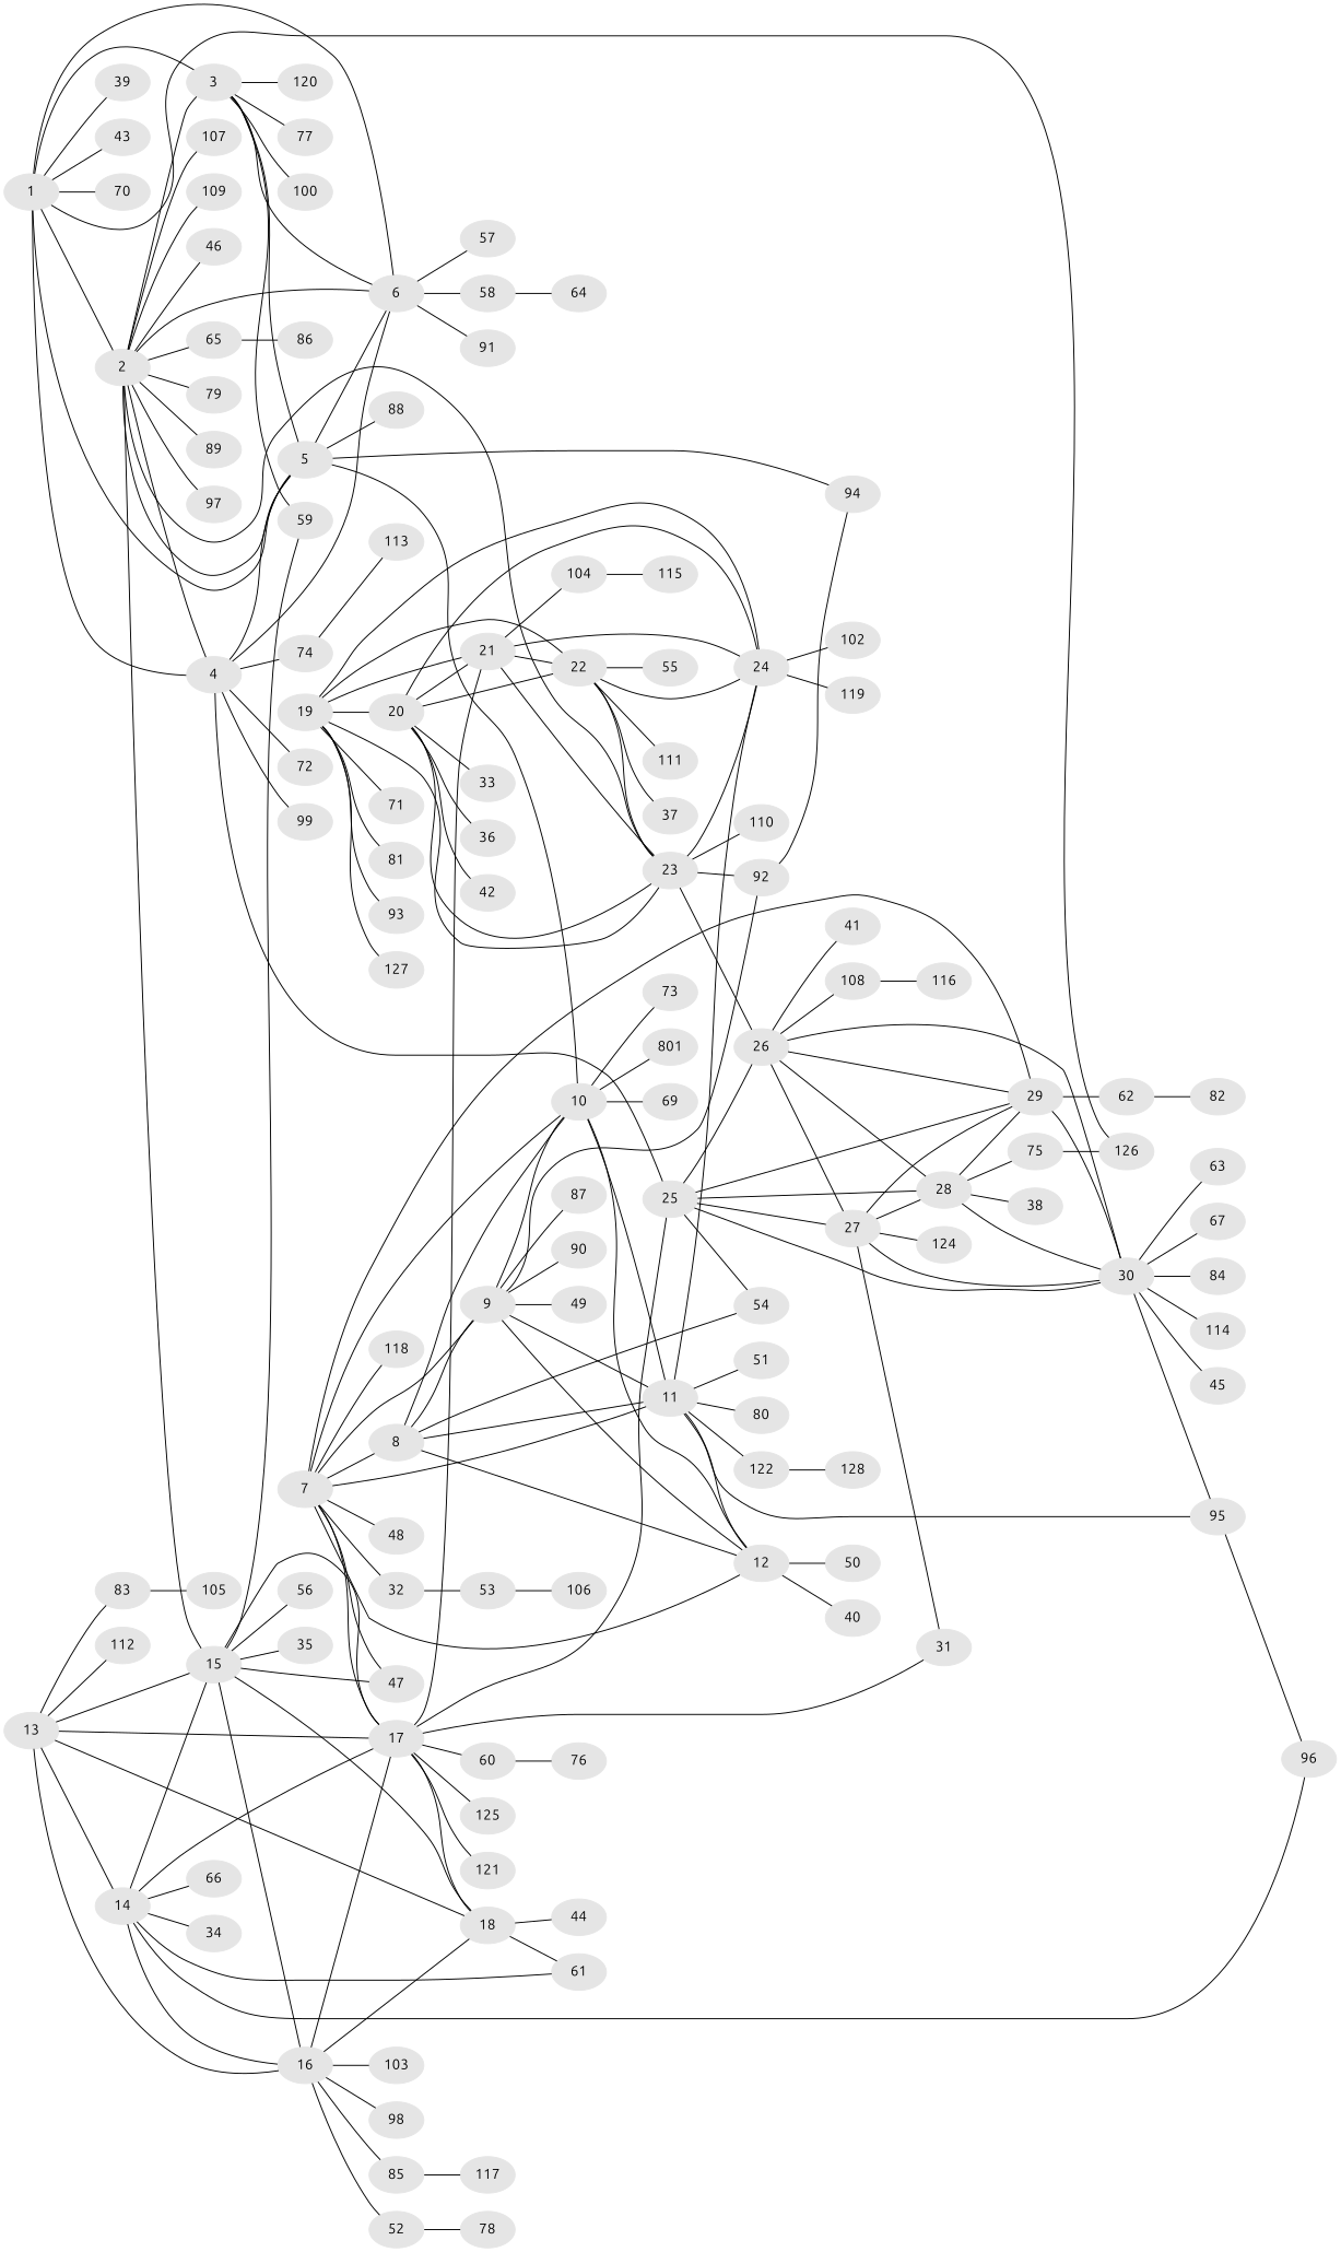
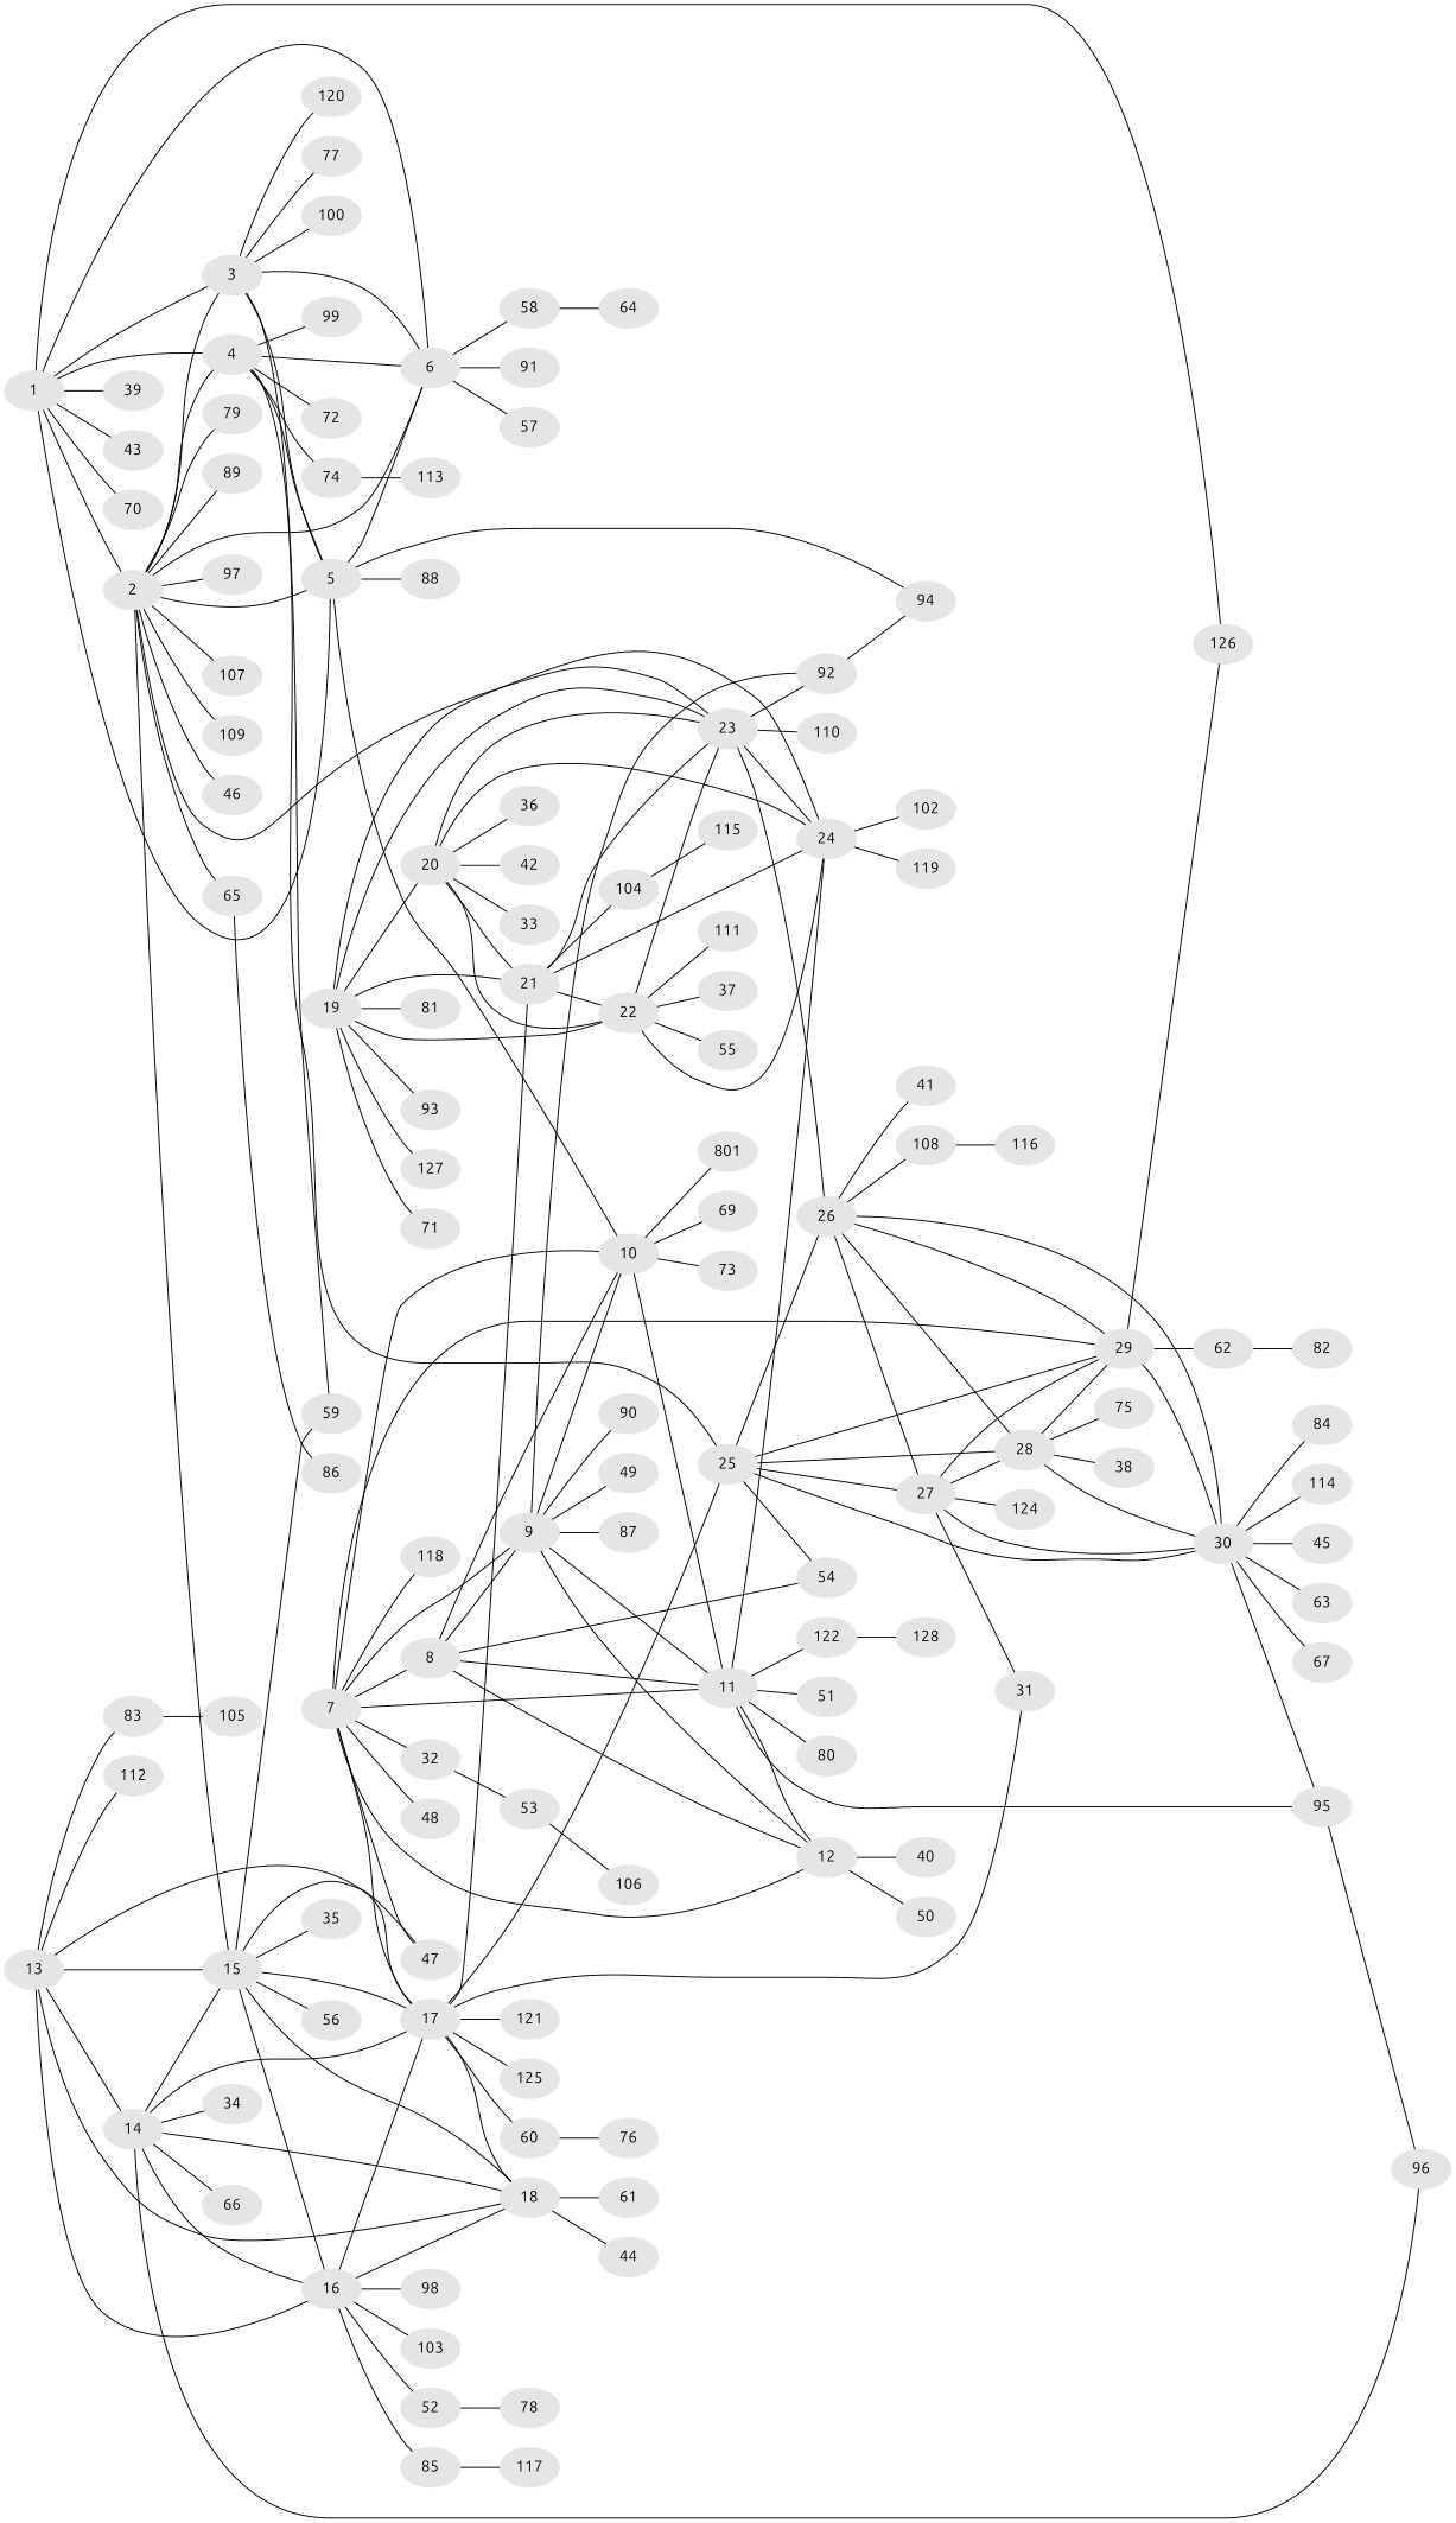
  graph {
    fontname=Ubuntu
    rankdir=LR
    node [color=gray90 fontname=Ubuntu style=filled]
    edge [fontname=Ubuntu]
    1
    2
    3
    4
    5
    6
    39
    43
    70
    126
    15
    23
    46
    65
    79
    89
    97
    107
    109
    59
    77
    100
    120
    25
    72
    74
    99
    10
    88
    94
    57
    58
    91
    17
    47
    16
    18
    35
    56
    92
    24
    26
    110
    86
    29
    54
    27
    28
    30
    113
    11
    12
    69
    73
    n55 [label=801]
    64
    7
    8
    9
    32
    48
    118
    49
    87
    90
    51
    80
    95
    122
    40
    50
    21
    31
    60
    121
    125
    62
    53
    102
    119
    96
    n82 [label=128]
    13
    14
    83
    112
    34
    66
    52
    85
    98
    103
    44
    61
    105
    78
    117
    22
    104
    76
    19
    20
    71
    81
    93
    127
    33
    36
    42
    37
    55
    111
    115
    41
    108
    124
    38
    75
    45
    63
    67
    84
    114
    116
    82
    106
    1 -- 2
    1 -- 3
    1 -- 4
    1 -- 5
    1 -- 6
    1 -- 39
    1 -- 43
    1 -- 70
    1 -- 126
    2 -- 3
    2 -- 4
    2 -- 5
    2 -- 6
    2 -- 15
    2 -- 23
    2 -- 46
    2 -- 65
    2 -- 79
    2 -- 89
    2 -- 97
    2 -- 107
    2 -- 109
    3 -- 5
    3 -- 6
    3 -- 59
    3 -- 77
    3 -- 100
    3 -- 120
    4 -- 5
    4 -- 6
    4 -- 25
    4 -- 72
    4 -- 74
    4 -- 99
    5 -- 6
    5 -- 10
    5 -- 88
    5 -- 94
    6 -- 57
    6 -- 58
    6 -- 91
    15 -- 59
    15 -- 17
    15 -- 47
    15 -- 16
    15 -- 18
    15 -- 35
    15 -- 56
    23 -- 92
    23 -- 24
    23 -- 26
    23 -- 110
    65 -- 86
    25 -- 26
    25 -- 29
    25 -- 54
    25 -- 27
    25 -- 28
    25 -- 30
    74 -- 113
    10 -- 11
-   10 -- 12
    10 -- 69
    10 -- 73
    10 -- n55
    58 -- 64
    17 -- 25
    17 -- 18
    17 -- 21
    17 -- 31
    17 -- 60
    17 -- 121
    17 -- 125
    16 -- 17
    16 -- 18
    16 -- 52
    16 -- 85
    16 -- 98
    16 -- 103
    18 -- 44
    18 -- 61
    92 -- 94
    24 -- 102
    24 -- 119
    26 -- 29
    26 -- 27
    26 -- 28
    26 -- 30
    26 -- 41
    26 -- 108
-   75 -- 126
+   29 -- 126
    29 -- 30
    29 -- 62
    27 -- 29
    27 -- 28
    27 -- 30
    27 -- 31
    27 -- 124
    28 -- 29
    28 -- 30
    28 -- 38
    28 -- 75
    30 -- 95
    30 -- 45
    30 -- 63
    30 -- 67
    30 -- 84
    30 -- 114
    11 -- 24
    11 -- 12
    11 -- 51
    11 -- 80
    11 -- 95
    11 -- 122
    12 -- 40
    12 -- 50
    7 -- 10
    7 -- 17
    7 -- 47
    7 -- 29
    7 -- 11
    7 -- 12
    7 -- 8
    7 -- 9
    7 -- 32
    7 -- 48
    7 -- 118
    8 -- 10
    8 -- 54
    8 -- 11
    8 -- 12
    8 -- 9
    9 -- 10
    9 -- 92
    9 -- 11
    9 -- 12
    9 -- 49
    9 -- 87
    9 -- 90
    32 -- 53
    95 -- 96
    122 -- n82
    21 -- 23
    21 -- 24
    21 -- 22
    21 -- 104
    60 -- 76
    62 -- 82
    53 -- 106
    13 -- 15
    13 -- 17
    13 -- 16
    13 -- 18
    13 -- 14
    13 -- 83
    13 -- 112
    14 -- 15
    14 -- 17
    14 -- 16
-   14 -- 61
+   14 -- 18
    14 -- 96
    14 -- 34
    14 -- 66
    83 -- 105
    52 -- 78
    85 -- 117
    22 -- 23
    22 -- 24
    22 -- 37
    22 -- 55
    22 -- 111
    104 -- 115
    19 -- 23
    19 -- 24
    19 -- 21
    19 -- 22
    19 -- 20
    19 -- 71
    19 -- 81
    19 -- 93
    19 -- 127
    20 -- 23
    20 -- 24
    20 -- 21
    20 -- 22
    20 -- 33
    20 -- 36
    20 -- 42
    108 -- 116
  }
